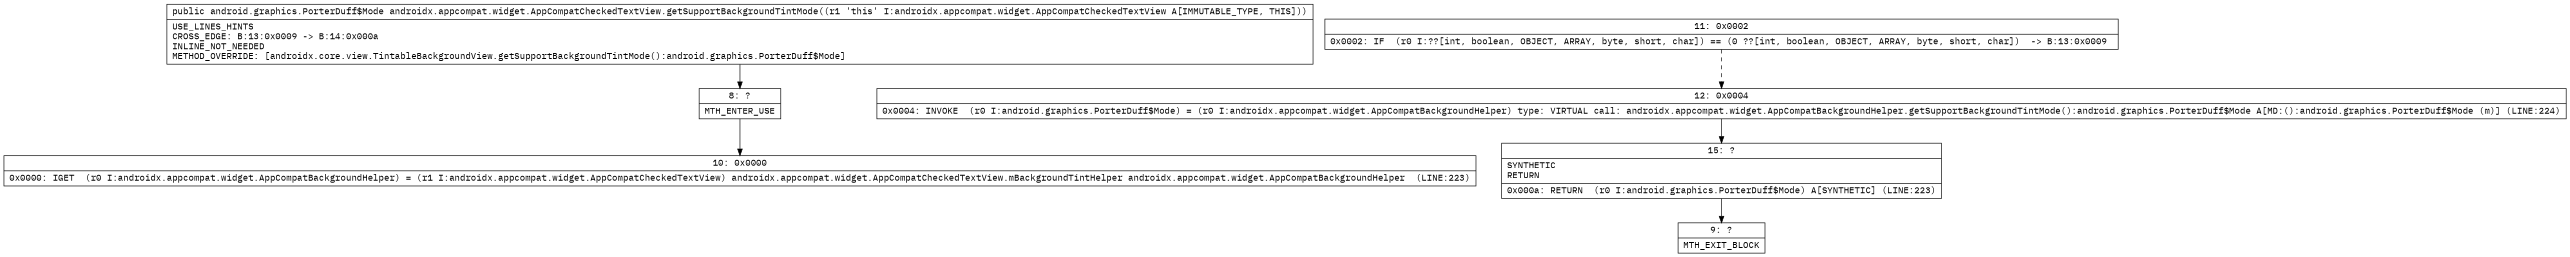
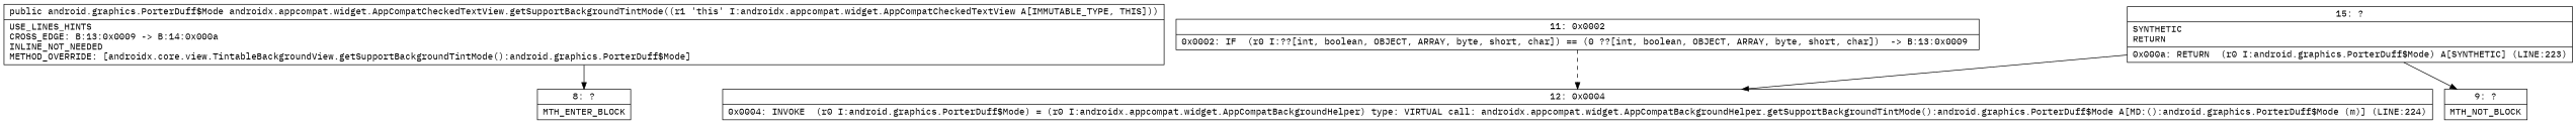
  digraph {
    fontname="IBM Plex Mono"
    node [fontname="IBM Plex Mono" shape=record]
    edge [fontname="IBM Plex Mono"]
-   n1 [label="{8\:\ ?|MTH_ENTER_USE\l}"]
-   n2 [label="{10\:\ 0x0000|0x0000: IGET  (r0 I:androidx.appcompat.widget.AppCompatBackgroundHelper) = (r1 I:androidx.appcompat.widget.AppCompatCheckedTextView) androidx.appcompat.widget.AppCompatCheckedTextView.mBackgroundTintHelper androidx.appcompat.widget.AppCompatBackgroundHelper  (LINE:223)\l}"]
+   n1 [label="{8\:\ ?|MTH_ENTER_BLOCK\l}"]
    n3 [label="{11\:\ 0x0002|0x0002: IF  (r0 I:??[int, boolean, OBJECT, ARRAY, byte, short, char]) == (0 ??[int, boolean, OBJECT, ARRAY, byte, short, char])  \-\> B:13:0x0009 \l}"]
    n4 [label="{12\:\ 0x0004|0x0004: INVOKE  (r0 I:android.graphics.PorterDuff$Mode) = (r0 I:androidx.appcompat.widget.AppCompatBackgroundHelper) type: VIRTUAL call: androidx.appcompat.widget.AppCompatBackgroundHelper.getSupportBackgroundTintMode():android.graphics.PorterDuff$Mode A[MD:():android.graphics.PorterDuff$Mode (m)] (LINE:224)\l}"]
    n5 [label="{15\:\ ?|SYNTHETIC\lRETURN\l|0x000a: RETURN  (r0 I:android.graphics.PorterDuff$Mode) A[SYNTHETIC] (LINE:223)\l}"]
-   n6 [label="{9\:\ ?|MTH_EXIT_BLOCK\l}"]
+   n6 [label="{9\:\ ?|MTH_NOT_BLOCK\l}"]
    n7 [label="{public android.graphics.PorterDuff$Mode androidx.appcompat.widget.AppCompatCheckedTextView.getSupportBackgroundTintMode((r1 'this' I:androidx.appcompat.widget.AppCompatCheckedTextView A[IMMUTABLE_TYPE, THIS]))  | USE_LINES_HINTS\lCROSS_EDGE: B:13:0x0009 \-\> B:14:0x000a\lINLINE_NOT_NEEDED\lMETHOD_OVERRIDE: [androidx.core.view.TintableBackgroundView.getSupportBackgroundTintMode():android.graphics.PorterDuff$Mode]\l}"]
-   n1 -> n2
    n3 -> n4 [style=dashed]
-   n4 -> n5
+   n5 -> n4
    n5 -> n6
    n7 -> n1
  }
